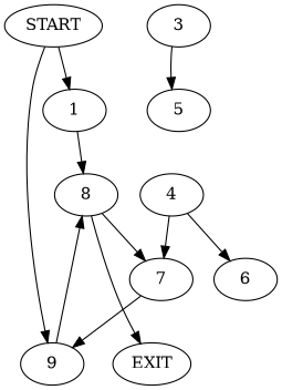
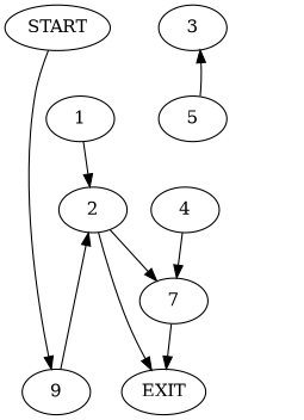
  digraph {
    n1 [label=START]
    1
    9
-   2 [label=8]
+   2
    n5 [label=EXIT]
    7
    3
    5
    4
-   6
-   n1 -> 1
    n1 -> 9
    1 -> 2
    9 -> 2
    2 -> n5
    2 -> 7
-   7 -> 9
-   3 -> 5
+   7 -> n5
+   5 -> 3
    4 -> 7
-   4 -> 6
  }
